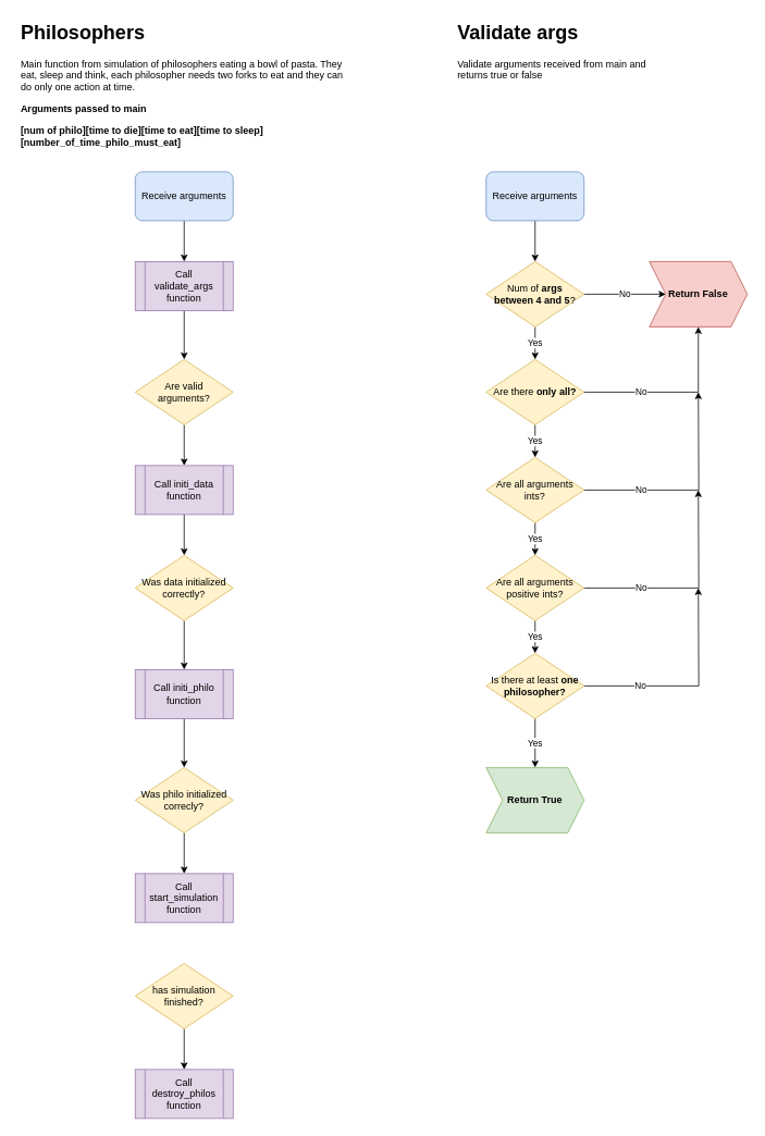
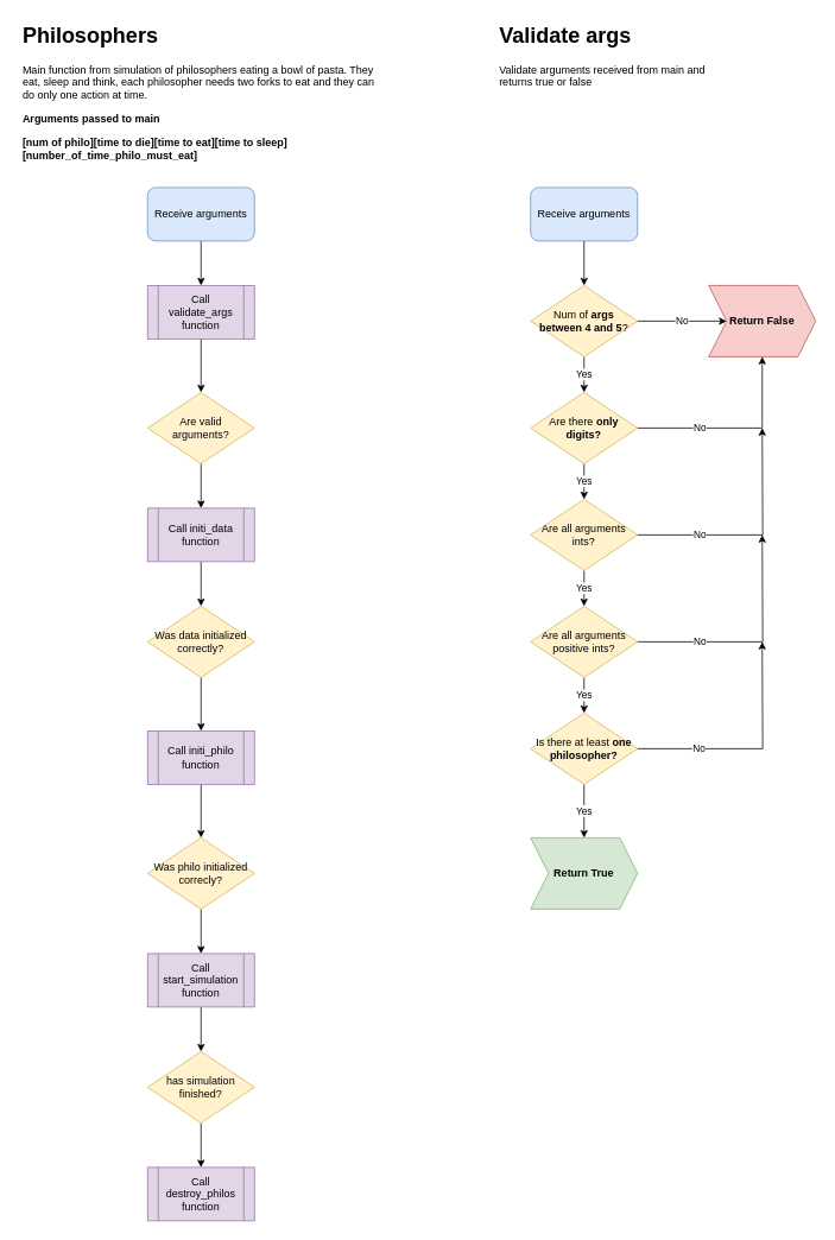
  <mxCell id="0" />
  <mxCell id="1" parent="0" />
  <mxCell id="2" value="" style="edgeStyle=orthogonalEdgeStyle;rounded=0;orthogonalLoop=1;jettySize=auto;html=1;" edge="1" parent="1" source="3" target="5"><mxGeometry relative="1" as="geometry" /></mxCell>
  <mxCell id="3" value="Receive arguments" style="rounded=1;whiteSpace=wrap;html=1;fillColor=#dae8fc;strokeColor=#6c8ebf;" vertex="1" parent="1"><mxGeometry x="165" y="210" width="120" height="60" as="geometry" /></mxCell>
  <mxCell id="4" value="" style="edgeStyle=orthogonalEdgeStyle;rounded=0;orthogonalLoop=1;jettySize=auto;html=1;" edge="1" parent="1" source="5" target="7"><mxGeometry relative="1" as="geometry" /></mxCell>
  <mxCell id="5" value="Call validate_args function" style="shape=process;whiteSpace=wrap;html=1;backgroundOutline=1;fillColor=#e1d5e7;strokeColor=#9673a6;rounded=0;" vertex="1" parent="1"><mxGeometry x="165" y="320" width="120" height="60" as="geometry" /></mxCell>
  <mxCell id="6" value="" style="edgeStyle=orthogonalEdgeStyle;rounded=0;orthogonalLoop=1;jettySize=auto;html=1;" edge="1" parent="1" source="7" target="9"><mxGeometry relative="1" as="geometry" /></mxCell>
  <mxCell id="7" value="Are valid &lt;br&gt;arguments?" style="rhombus;whiteSpace=wrap;html=1;fillColor=#fff2cc;strokeColor=#d6b656;rounded=0;" vertex="1" parent="1"><mxGeometry x="165" y="440" width="120" height="80" as="geometry" /></mxCell>
  <mxCell id="8" value="" style="edgeStyle=orthogonalEdgeStyle;rounded=0;orthogonalLoop=1;jettySize=auto;html=1;" edge="1" parent="1" source="9" target="11"><mxGeometry relative="1" as="geometry" /></mxCell>
  <mxCell id="9" value="Call initi_data function" style="shape=process;whiteSpace=wrap;html=1;backgroundOutline=1;fillColor=#e1d5e7;strokeColor=#9673a6;rounded=0;" vertex="1" parent="1"><mxGeometry x="165" y="570" width="120" height="60" as="geometry" /></mxCell>
  <mxCell id="10" value="" style="edgeStyle=orthogonalEdgeStyle;rounded=0;orthogonalLoop=1;jettySize=auto;html=1;" edge="1" parent="1" source="11" target="13"><mxGeometry relative="1" as="geometry" /></mxCell>
  <mxCell id="11" value="Was data initialized correctly?" style="rhombus;whiteSpace=wrap;html=1;fillColor=#fff2cc;strokeColor=#d6b656;rounded=0;" vertex="1" parent="1"><mxGeometry x="165" y="680" width="120" height="80" as="geometry" /></mxCell>
  <mxCell id="12" value="" style="edgeStyle=orthogonalEdgeStyle;rounded=0;orthogonalLoop=1;jettySize=auto;html=1;" edge="1" parent="1" source="13" target="15"><mxGeometry relative="1" as="geometry" /></mxCell>
  <mxCell id="13" value="Call initi_philo function" style="shape=process;whiteSpace=wrap;html=1;backgroundOutline=1;fillColor=#e1d5e7;strokeColor=#9673a6;rounded=0;" vertex="1" parent="1"><mxGeometry x="165" y="820" width="120" height="60" as="geometry" /></mxCell>
  <mxCell id="14" value="" style="edgeStyle=orthogonalEdgeStyle;rounded=0;orthogonalLoop=1;jettySize=auto;html=1;" edge="1" parent="1" source="15" target="17"><mxGeometry relative="1" as="geometry" /></mxCell>
  <mxCell id="15" value="Was philo initialized correcly?" style="rhombus;whiteSpace=wrap;html=1;fillColor=#fff2cc;strokeColor=#d6b656;rounded=0;" vertex="1" parent="1"><mxGeometry x="165" y="940" width="120" height="80" as="geometry" /></mxCell>
+ <mxCell id="16" value="" style="edgeStyle=orthogonalEdgeStyle;rounded=0;orthogonalLoop=1;jettySize=auto;html=1;" edge="1" parent="1" source="17" target="19"><mxGeometry relative="1" as="geometry" /></mxCell>
  <mxCell id="17" value="Call start_simulation&lt;br&gt;function" style="shape=process;whiteSpace=wrap;html=1;backgroundOutline=1;fillColor=#e1d5e7;strokeColor=#9673a6;rounded=0;" vertex="1" parent="1"><mxGeometry x="165" y="1070" width="120" height="60" as="geometry" /></mxCell>
  <mxCell id="18" style="edgeStyle=orthogonalEdgeStyle;rounded=0;orthogonalLoop=1;jettySize=auto;html=1;" edge="1" parent="1" source="19" target="20"><mxGeometry relative="1" as="geometry" /></mxCell>
  <mxCell id="19" value="has simulation finished?" style="rhombus;whiteSpace=wrap;html=1;fillColor=#fff2cc;strokeColor=#d6b656;rounded=0;" vertex="1" parent="1"><mxGeometry x="165" y="1180" width="120" height="80" as="geometry" /></mxCell>
  <mxCell id="20" value="Call destroy_philos function" style="shape=process;whiteSpace=wrap;html=1;backgroundOutline=1;fillColor=#e1d5e7;strokeColor=#9673a6;rounded=0;" vertex="1" parent="1"><mxGeometry x="165" y="1310" width="120" height="60" as="geometry" /></mxCell>
  <mxCell id="21" value="" style="edgeStyle=orthogonalEdgeStyle;rounded=0;orthogonalLoop=1;jettySize=auto;html=1;" edge="1" parent="1" source="22" target="25"><mxGeometry relative="1" as="geometry" /></mxCell>
  <mxCell id="22" value="Receive arguments" style="rounded=1;whiteSpace=wrap;html=1;fillColor=#dae8fc;strokeColor=#6c8ebf;" vertex="1" parent="1"><mxGeometry x="595" y="210" width="120" height="60" as="geometry" /></mxCell>
  <mxCell id="23" value="Yes" style="edgeStyle=orthogonalEdgeStyle;rounded=0;orthogonalLoop=1;jettySize=auto;html=1;" edge="1" parent="1" source="25" target="31"><mxGeometry relative="1" as="geometry" /></mxCell>
  <mxCell id="24" value="No" style="edgeStyle=orthogonalEdgeStyle;rounded=0;orthogonalLoop=1;jettySize=auto;html=1;" edge="1" parent="1" source="25" target="38"><mxGeometry relative="1" as="geometry" /></mxCell>
  <mxCell id="25" value="&lt;span&gt;Num of&amp;nbsp;&lt;/span&gt;&lt;b&gt;args between 4 and 5&lt;/b&gt;&lt;span&gt;?&lt;/span&gt;" style="rhombus;whiteSpace=wrap;html=1;rounded=0;fillColor=#fff2cc;strokeColor=#d6b656;" vertex="1" parent="1"><mxGeometry x="595" y="320" width="120" height="80" as="geometry" /></mxCell>
  <mxCell id="26" value="No" style="edgeStyle=orthogonalEdgeStyle;rounded=0;orthogonalLoop=1;jettySize=auto;html=1;" edge="1" parent="1" source="28"><mxGeometry x="-0.461" relative="1" as="geometry"><mxPoint x="855" y="720" as="targetPoint" /><mxPoint x="-1" as="offset" /></mxGeometry></mxCell>
  <mxCell id="27" value="Yes" style="edgeStyle=orthogonalEdgeStyle;rounded=0;orthogonalLoop=1;jettySize=auto;html=1;" edge="1" parent="1" source="28" target="39"><mxGeometry relative="1" as="geometry" /></mxCell>
  <mxCell id="28" value="Is there at least &lt;b&gt;one philosopher?&lt;/b&gt;" style="rhombus;whiteSpace=wrap;html=1;rounded=0;labelBackgroundColor=none;labelBorderColor=none;fillColor=#fff2cc;strokeColor=#d6b656;" vertex="1" parent="1"><mxGeometry x="595" y="800" width="120" height="80" as="geometry" /></mxCell>
  <mxCell id="29" value="Yes" style="edgeStyle=orthogonalEdgeStyle;rounded=0;orthogonalLoop=1;jettySize=auto;html=1;" edge="1" parent="1" source="31" target="34"><mxGeometry relative="1" as="geometry" /></mxCell>
  <mxCell id="30" value="No" style="edgeStyle=orthogonalEdgeStyle;rounded=0;orthogonalLoop=1;jettySize=auto;html=1;entryX=0.5;entryY=1;entryDx=0;entryDy=0;" edge="1" parent="1" source="31" target="38"><mxGeometry x="-0.363" relative="1" as="geometry"><mxPoint as="offset" /></mxGeometry></mxCell>
- <mxCell id="31" value="Are there &lt;b&gt;only all?&lt;/b&gt;" style="rhombus;whiteSpace=wrap;html=1;fillColor=#fff2cc;strokeColor=#d6b656;rounded=0;" vertex="1" parent="1"><mxGeometry x="595" y="440" width="120" height="80" as="geometry" /></mxCell>
+ <mxCell id="31" value="Are there &lt;b&gt;only digits?&lt;/b&gt;" style="rhombus;whiteSpace=wrap;html=1;fillColor=#fff2cc;strokeColor=#d6b656;rounded=0;" vertex="1" parent="1"><mxGeometry x="595" y="440" width="120" height="80" as="geometry" /></mxCell>
  <mxCell id="32" value="Yes" style="edgeStyle=orthogonalEdgeStyle;rounded=0;orthogonalLoop=1;jettySize=auto;html=1;" edge="1" parent="1" source="34" target="37"><mxGeometry relative="1" as="geometry" /></mxCell>
  <mxCell id="33" value="No" style="edgeStyle=orthogonalEdgeStyle;rounded=0;orthogonalLoop=1;jettySize=auto;html=1;" edge="1" parent="1" source="34"><mxGeometry x="-0.461" relative="1" as="geometry"><mxPoint x="855" y="480" as="targetPoint" /><mxPoint as="offset" /></mxGeometry></mxCell>
  <mxCell id="34" value="Are all arguments ints?" style="rhombus;whiteSpace=wrap;html=1;fillColor=#fff2cc;strokeColor=#d6b656;rounded=0;" vertex="1" parent="1"><mxGeometry x="595" y="560" width="120" height="80" as="geometry" /></mxCell>
  <mxCell id="35" value="Yes" style="edgeStyle=orthogonalEdgeStyle;rounded=0;orthogonalLoop=1;jettySize=auto;html=1;" edge="1" parent="1" source="37" target="28"><mxGeometry relative="1" as="geometry" /></mxCell>
  <mxCell id="36" value="No" style="edgeStyle=orthogonalEdgeStyle;rounded=0;orthogonalLoop=1;jettySize=auto;html=1;" edge="1" parent="1" source="37"><mxGeometry x="-0.461" relative="1" as="geometry"><mxPoint x="855" y="600" as="targetPoint" /><mxPoint as="offset" /></mxGeometry></mxCell>
  <mxCell id="37" value="Are all arguments positive ints?" style="rhombus;whiteSpace=wrap;html=1;fillColor=#fff2cc;strokeColor=#d6b656;rounded=0;" vertex="1" parent="1"><mxGeometry x="595" y="680" width="120" height="80" as="geometry" /></mxCell>
  <mxCell id="38" value="&lt;b&gt;Return False&lt;/b&gt;" style="shape=step;perimeter=stepPerimeter;whiteSpace=wrap;html=1;fixedSize=1;fillColor=#f8cecc;strokeColor=#b85450;rounded=0;" vertex="1" parent="1"><mxGeometry x="795" y="320" width="120" height="80" as="geometry" /></mxCell>
  <mxCell id="39" value="&lt;b&gt;Return True&lt;/b&gt;" style="shape=step;perimeter=stepPerimeter;whiteSpace=wrap;html=1;fixedSize=1;fillColor=#d5e8d4;strokeColor=#82b366;rounded=0;labelBackgroundColor=none;labelBorderColor=none;" vertex="1" parent="1"><mxGeometry x="595" y="940" width="120" height="80" as="geometry" /></mxCell>
  <mxCell id="40" value="&lt;h1&gt;Philosophers&lt;/h1&gt;&lt;p&gt;Main function from simulation of philosophers eating a bowl of pasta. They eat, sleep and think, each philosopher needs two forks to eat and they can do only one action at time.&lt;/p&gt;&lt;p&gt;&lt;b&gt;Arguments passed to main&lt;/b&gt;&lt;/p&gt;&lt;p&gt;&lt;b&gt;[num of philo][time to die][time to eat][time to sleep][number_of_time_philo_must_eat]&lt;/b&gt;&lt;br&gt;&lt;/p&gt;" style="text;html=1;strokeColor=none;fillColor=none;spacing=5;spacingTop=-20;whiteSpace=wrap;overflow=hidden;rounded=0;labelBackgroundColor=none;labelBorderColor=none;" vertex="1" parent="1"><mxGeometry x="20" y="20" width="410" height="170" as="geometry" /></mxCell>
  <mxCell id="41" value="&lt;h1&gt;Validate args&lt;/h1&gt;&lt;p&gt;Validate arguments received from main and returns true or false&lt;/p&gt;" style="text;html=1;strokeColor=none;fillColor=none;spacing=5;spacingTop=-20;whiteSpace=wrap;overflow=hidden;rounded=0;labelBackgroundColor=none;labelBorderColor=none;" vertex="1" parent="1"><mxGeometry x="555" y="20" width="260" height="120" as="geometry" /></mxCell>
